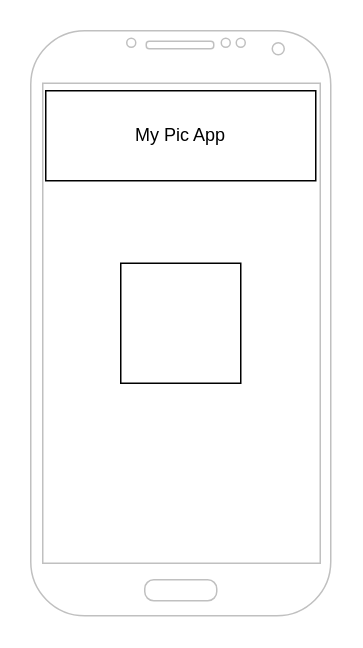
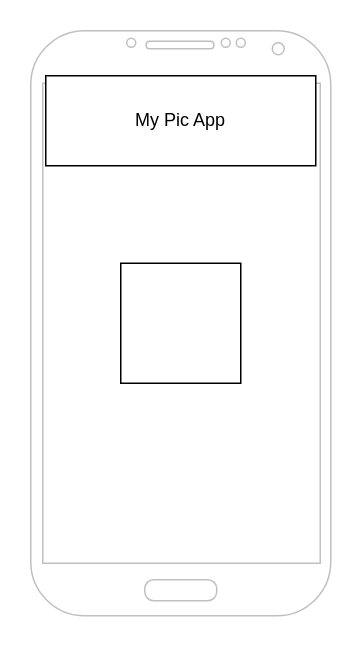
  <mxCell id="0" />
  <mxCell id="1" parent="0" />
  <mxCell id="2" value="" style="verticalLabelPosition=bottom;verticalAlign=top;html=1;shadow=0;dashed=0;strokeWidth=1;shape=mxgraph.android.phone2;strokeColor=#c0c0c0;" vertex="1" parent="1"><mxGeometry x="20" y="20" width="200" height="390" as="geometry" /></mxCell>
- <mxCell id="3" value="My Pic App" style="rounded=0;whiteSpace=wrap;html=1;" vertex="1" parent="1"><mxGeometry x="30" y="60" width="180" height="60" as="geometry" /></mxCell>
+ <mxCell id="3" value="My Pic App" style="rounded=0;whiteSpace=wrap;html=1;" vertex="1" parent="1"><mxGeometry x="30" y="50" width="180" height="60" as="geometry" /></mxCell>
  <mxCell id="4" value="" style="whiteSpace=wrap;html=1;aspect=fixed;" vertex="1" parent="1"><mxGeometry x="80" y="175" width="80" height="80" as="geometry" /></mxCell>
